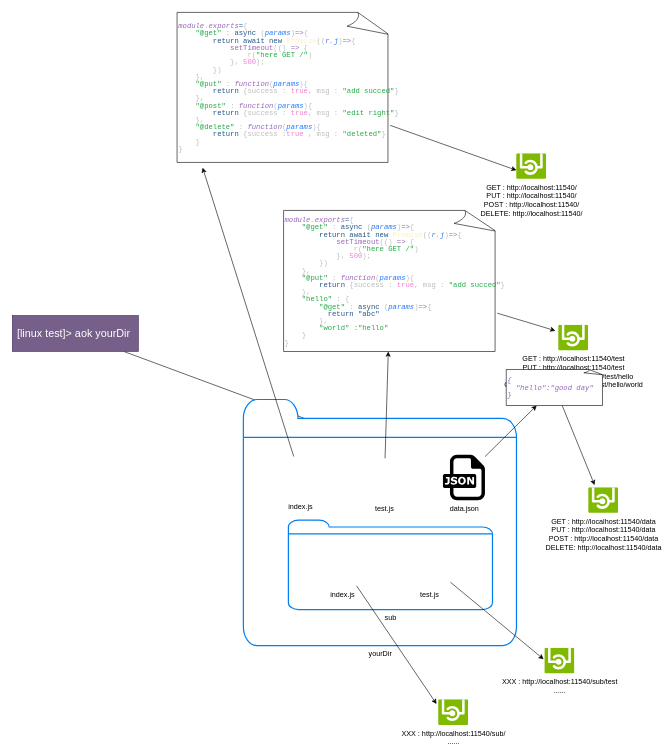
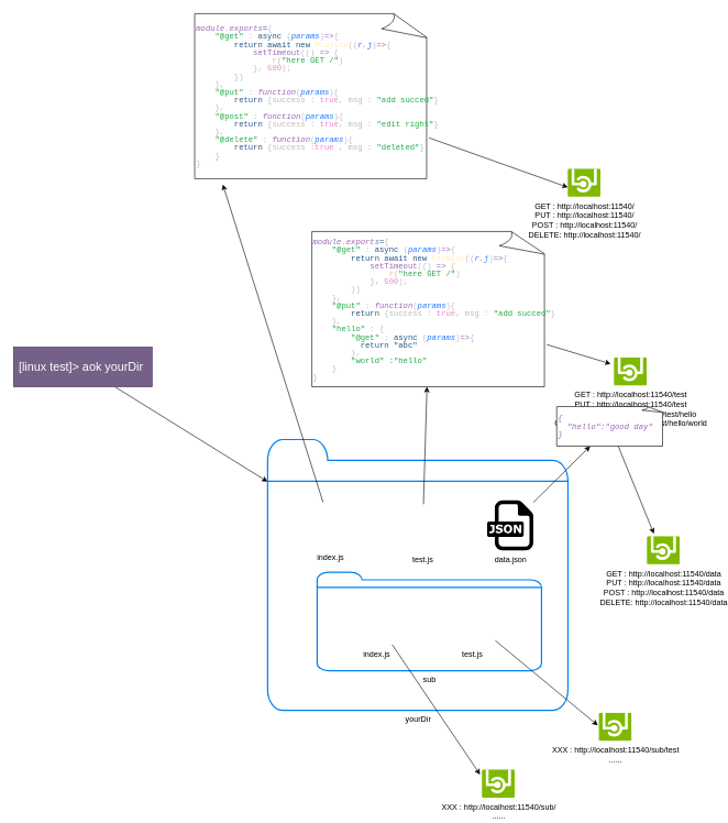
  <mxCell id="0" />
  <mxCell id="1" parent="0" />
- <mxCell id="2" style="rounded=0;orthogonalLoop=1;jettySize=auto;html=1;" edge="1" parent="1" source="3" target="8"><mxGeometry relative="1" as="geometry" /></mxCell>
+ <mxCell id="2" style="rounded=0;orthogonalLoop=1;jettySize=auto;html=1;" edge="1" parent="1" source="3" target="4"><mxGeometry relative="1" as="geometry" /></mxCell>
  <mxCell id="3" value="[linux test]&amp;gt; aok yourDir&amp;nbsp;" style="rounded=0;whiteSpace=wrap;html=1;strokeColor=#432D57;fillColor=#76608a;fontColor=#ffffff;labelPosition=center;verticalLabelPosition=middle;align=center;verticalAlign=middle;fontSize=18;" vertex="1" parent="1"><mxGeometry x="20" y="525" width="210" height="60" as="geometry" /></mxCell>
  <mxCell id="4" value="yourDir" style="html=1;verticalLabelPosition=bottom;align=center;labelBackgroundColor=#ffffff;verticalAlign=top;strokeWidth=2;strokeColor=#0080F0;fillColor=#ffffff;shadow=0;dashed=0;shape=mxgraph.ios7.icons.folder;" vertex="1" parent="1"><mxGeometry x="405" y="665" width="455" height="410" as="geometry" /></mxCell>
  <mxCell id="5" style="edgeStyle=none;rounded=0;orthogonalLoop=1;jettySize=auto;html=1;entryX=0.12;entryY=1.035;entryDx=0;entryDy=0;entryPerimeter=0;" edge="1" parent="1" source="6" target="17"><mxGeometry relative="1" as="geometry" /></mxCell>
  <mxCell id="6" value="index.js" style="shape=image;html=1;verticalAlign=top;verticalLabelPosition=bottom;labelBackgroundColor=#ffffff;imageAspect=0;aspect=fixed;image=https://cdn0.iconfinder.com/data/icons/icocentre-free-icons/152/f-code-js_128-128.png;strokeColor=#000000;" vertex="1" parent="1"><mxGeometry x="465" y="760" width="70" height="70" as="geometry" /></mxCell>
  <mxCell id="7" style="edgeStyle=none;rounded=0;orthogonalLoop=1;jettySize=auto;html=1;fontSize=7;" edge="1" parent="1" source="8" target="23"><mxGeometry relative="1" as="geometry" /></mxCell>
  <mxCell id="8" value="data.json" style="dashed=0;outlineConnect=0;html=1;align=center;labelPosition=center;verticalLabelPosition=bottom;verticalAlign=top;shape=mxgraph.weblogos.json;strokeColor=#000000;" vertex="1" parent="1"><mxGeometry x="737.5" y="757" width="70" height="75.8" as="geometry" /></mxCell>
  <mxCell id="9" value="sub" style="html=1;verticalLabelPosition=bottom;align=center;labelBackgroundColor=#ffffff;verticalAlign=top;strokeWidth=2;strokeColor=#0080F0;fillColor=#ffffff;shadow=0;dashed=0;shape=mxgraph.ios7.icons.folder;" vertex="1" parent="1"><mxGeometry x="480" y="866" width="340" height="149" as="geometry" /></mxCell>
  <mxCell id="10" style="edgeStyle=none;rounded=0;orthogonalLoop=1;jettySize=auto;html=1;fontSize=7;" edge="1" parent="1" source="11" target="20"><mxGeometry relative="1" as="geometry" /></mxCell>
  <mxCell id="11" value="test.js" style="shape=image;html=1;verticalAlign=top;verticalLabelPosition=bottom;labelBackgroundColor=#ffffff;imageAspect=0;aspect=fixed;image=https://cdn0.iconfinder.com/data/icons/icocentre-free-icons/152/f-code-js_128-128.png;strokeColor=#000000;" vertex="1" parent="1"><mxGeometry x="605" y="763" width="70" height="70" as="geometry" /></mxCell>
  <mxCell id="12" style="edgeStyle=none;rounded=0;orthogonalLoop=1;jettySize=auto;html=1;entryX=-0.034;entryY=0.437;entryDx=0;entryDy=0;entryPerimeter=0;fontSize=12;" edge="1" parent="1" source="13" target="25"><mxGeometry relative="1" as="geometry" /></mxCell>
  <mxCell id="13" value="test.js" style="shape=image;html=1;verticalAlign=top;verticalLabelPosition=bottom;labelBackgroundColor=#ffffff;imageAspect=0;aspect=fixed;image=https://cdn0.iconfinder.com/data/icons/icocentre-free-icons/152/f-code-js_128-128.png;strokeColor=#000000;" vertex="1" parent="1"><mxGeometry x="680" y="905.5" width="70" height="70" as="geometry" /></mxCell>
  <mxCell id="14" style="edgeStyle=none;rounded=0;orthogonalLoop=1;jettySize=auto;html=1;fontSize=12;entryX=-0.063;entryY=0.169;entryDx=0;entryDy=0;entryPerimeter=0;" edge="1" parent="1" source="15" target="26"><mxGeometry relative="1" as="geometry"><mxPoint x="720" y="1185" as="targetPoint" /></mxGeometry></mxCell>
  <mxCell id="15" value="index.js" style="shape=image;html=1;verticalAlign=top;verticalLabelPosition=bottom;labelBackgroundColor=#ffffff;imageAspect=0;aspect=fixed;image=https://cdn0.iconfinder.com/data/icons/icocentre-free-icons/152/f-code-js_128-128.png;strokeColor=#000000;" vertex="1" parent="1"><mxGeometry x="535" y="905.5" width="70" height="70" as="geometry" /></mxCell>
  <mxCell id="16" style="edgeStyle=none;rounded=0;orthogonalLoop=1;jettySize=auto;html=1;entryX=-0.001;entryY=0.652;entryDx=0;entryDy=0;entryPerimeter=0;fontSize=7;" edge="1" parent="1" source="17" target="18"><mxGeometry relative="1" as="geometry" /></mxCell>
  <mxCell id="17" value="&lt;div style=&quot;color: rgb(187, 187, 187); font-family: consolas, &amp;quot;courier new&amp;quot;, monospace; font-size: 12px; line-height: 100%; white-space: pre;&quot;&gt;&lt;div style=&quot;font-size: 12px;&quot;&gt;&lt;span style=&quot;font-size: 12px;&quot;&gt;&lt;span style=&quot;color: rgb(153, 102, 184); font-style: italic; font-size: 12px;&quot;&gt;module&lt;/span&gt;.&lt;span style=&quot;color: rgb(153, 102, 184); font-style: italic; font-size: 12px;&quot;&gt;exports&lt;/span&gt;&lt;span style=&quot;color: rgb(34, 85, 136); font-size: 12px;&quot;&gt;=&lt;/span&gt;{&lt;/span&gt;&lt;/div&gt;&lt;div style=&quot;font-size: 12px;&quot;&gt;&lt;span style=&quot;font-size: 12px;&quot;&gt;    &lt;span style=&quot;color: rgb(34, 170, 68); font-size: 12px;&quot;&gt;&quot;@get&quot;&lt;/span&gt; : &lt;span style=&quot;color: rgb(34, 85, 136); font-size: 12px;&quot;&gt;async&lt;/span&gt; (&lt;span style=&quot;color: rgb(34, 119, 255); font-style: italic; font-size: 12px;&quot;&gt;params&lt;/span&gt;)&lt;span style=&quot;color: rgb(153, 102, 184); font-style: italic; font-size: 12px;&quot;&gt;=&amp;gt;&lt;/span&gt;{&lt;/span&gt;&lt;/div&gt;&lt;div style=&quot;font-size: 12px;&quot;&gt;&lt;span style=&quot;font-size: 12px;&quot;&gt;        &lt;span style=&quot;color: rgb(34, 85, 136); font-size: 12px;&quot;&gt;return&lt;/span&gt; &lt;span style=&quot;color: rgb(34, 85, 136); font-size: 12px;&quot;&gt;await&lt;/span&gt; &lt;span style=&quot;color: rgb(34, 85, 136); font-size: 12px;&quot;&gt;new&lt;/span&gt; &lt;span style=&quot;color: rgb(255, 238, 187); font-size: 12px;&quot;&gt;Promise&lt;/span&gt;((&lt;span style=&quot;color: rgb(34, 119, 255); font-style: italic; font-size: 12px;&quot;&gt;r&lt;/span&gt;,&lt;span style=&quot;color: rgb(34, 119, 255); font-style: italic; font-size: 12px;&quot;&gt;j&lt;/span&gt;)&lt;span style=&quot;color: rgb(153, 102, 184); font-style: italic; font-size: 12px;&quot;&gt;=&amp;gt;&lt;/span&gt;{&lt;/span&gt;&lt;/div&gt;&lt;div style=&quot;font-size: 12px;&quot;&gt;&lt;span style=&quot;font-size: 12px;&quot;&gt;            &lt;span style=&quot;color: rgb(153, 102, 184); font-size: 12px;&quot;&gt;setTimeout&lt;/span&gt;(() &lt;span style=&quot;color: rgb(153, 102, 184); font-style: italic; font-size: 12px;&quot;&gt;=&amp;gt;&lt;/span&gt; {&lt;/span&gt;&lt;/div&gt;&lt;div style=&quot;font-size: 12px;&quot;&gt;&lt;span style=&quot;font-size: 12px;&quot;&gt;                &lt;span style=&quot;color: rgb(221, 187, 136); font-size: 12px;&quot;&gt;r&lt;/span&gt;(&lt;span style=&quot;color: rgb(34, 170, 68); font-size: 12px;&quot;&gt;&quot;here GET /&quot;&lt;/span&gt;)&lt;/span&gt;&lt;/div&gt;&lt;div style=&quot;font-size: 12px;&quot;&gt;&lt;span style=&quot;font-size: 12px;&quot;&gt;            }, &lt;span style=&quot;color: rgb(242, 128, 208); font-size: 12px;&quot;&gt;500&lt;/span&gt;);&lt;/span&gt;&lt;/div&gt;&lt;div style=&quot;font-size: 12px;&quot;&gt;&lt;span style=&quot;font-size: 12px;&quot;&gt;        })&lt;/span&gt;&lt;/div&gt;&lt;div style=&quot;font-size: 12px;&quot;&gt;&lt;span style=&quot;font-size: 12px;&quot;&gt;    },&lt;/span&gt;&lt;/div&gt;&lt;div style=&quot;font-size: 12px;&quot;&gt;&lt;span style=&quot;font-size: 12px;&quot;&gt;    &lt;span style=&quot;color: rgb(34, 170, 68); font-size: 12px;&quot;&gt;&quot;@put&quot;&lt;/span&gt; : &lt;span style=&quot;color: rgb(153, 102, 184); font-style: italic; line-height: 45%; font-size: 12px;&quot;&gt;function&lt;/span&gt;(&lt;span style=&quot;color: rgb(34, 119, 255); font-style: italic; font-size: 12px;&quot;&gt;params&lt;/span&gt;){&lt;/span&gt;&lt;/div&gt;&lt;div style=&quot;font-size: 12px;&quot;&gt;&lt;span style=&quot;font-size: 12px;&quot;&gt;        &lt;span style=&quot;color: rgb(34, 85, 136); font-size: 12px;&quot;&gt;return&lt;/span&gt; {success : &lt;span style=&quot;color: rgb(242, 128, 208); font-size: 12px;&quot;&gt;true&lt;/span&gt;, msg : &lt;span style=&quot;color: rgb(34, 170, 68); font-size: 12px;&quot;&gt;&quot;add succed&quot;&lt;/span&gt;}&lt;/span&gt;&lt;/div&gt;&lt;div style=&quot;font-size: 12px;&quot;&gt;&lt;span style=&quot;font-size: 12px;&quot;&gt;    },&lt;/span&gt;&lt;/div&gt;&lt;div style=&quot;font-size: 12px;&quot;&gt;&lt;span style=&quot;font-size: 12px;&quot;&gt;    &lt;span style=&quot;color: rgb(34, 170, 68); font-size: 12px;&quot;&gt;&quot;@post&quot;&lt;/span&gt; : &lt;span style=&quot;color: rgb(153, 102, 184); font-style: italic; font-size: 12px;&quot;&gt;function&lt;/span&gt;(&lt;span style=&quot;color: rgb(34, 119, 255); font-style: italic; font-size: 12px;&quot;&gt;params&lt;/span&gt;){&lt;/span&gt;&lt;/div&gt;&lt;div style=&quot;font-size: 12px;&quot;&gt;&lt;span style=&quot;font-size: 12px;&quot;&gt;        &lt;span style=&quot;color: rgb(34, 85, 136); font-size: 12px;&quot;&gt;return&lt;/span&gt; {success : &lt;span style=&quot;color: rgb(242, 128, 208); font-size: 12px;&quot;&gt;true&lt;/span&gt;, msg : &lt;span style=&quot;color: rgb(34, 170, 68); font-size: 12px;&quot;&gt;&quot;edit right&quot;&lt;/span&gt;}&lt;/span&gt;&lt;/div&gt;&lt;div style=&quot;font-size: 12px;&quot;&gt;&lt;span style=&quot;font-size: 12px;&quot;&gt;    },&lt;/span&gt;&lt;/div&gt;&lt;div style=&quot;font-size: 12px;&quot;&gt;&lt;span style=&quot;font-size: 12px;&quot;&gt;    &lt;span style=&quot;color: rgb(34, 170, 68); font-size: 12px;&quot;&gt;&quot;@delete&quot;&lt;/span&gt; : &lt;span style=&quot;color: rgb(153, 102, 184); font-style: italic; font-size: 12px;&quot;&gt;function&lt;/span&gt;(&lt;span style=&quot;color: rgb(34, 119, 255); font-style: italic; font-size: 12px;&quot;&gt;params&lt;/span&gt;){&lt;/span&gt;&lt;/div&gt;&lt;div style=&quot;font-size: 12px;&quot;&gt;&lt;span style=&quot;font-size: 12px;&quot;&gt;        &lt;span style=&quot;color: rgb(34, 85, 136); font-size: 12px;&quot;&gt;return&lt;/span&gt; {success :&lt;span style=&quot;color: rgb(242, 128, 208); font-size: 12px;&quot;&gt;true&lt;/span&gt; , msg : &lt;span style=&quot;color: rgb(34, 170, 68); font-size: 12px;&quot;&gt;&quot;deleted&quot;&lt;/span&gt;}&lt;/span&gt;&lt;/div&gt;&lt;div style=&quot;font-size: 12px;&quot;&gt;&lt;span style=&quot;font-size: 12px;&quot;&gt;    }&lt;/span&gt;&lt;/div&gt;&lt;div style=&quot;font-size: 12px;&quot;&gt;&lt;span style=&quot;font-size: 12px;&quot;&gt;}&lt;/span&gt;&lt;/div&gt;&lt;/div&gt;" style="whiteSpace=wrap;html=1;shape=mxgraph.basic.document;strokeColor=#000000;align=left;fontSize=12;labelBackgroundColor=none;labelBorderColor=none;" vertex="1" parent="1"><mxGeometry x="294.5" y="20" width="355" height="250" as="geometry" /></mxCell>
  <mxCell id="18" value="GET : http://localhost:11540/&lt;br&gt;PUT : http://localhost:11540/&lt;br&gt;POST : http://localhost:11540/&lt;br&gt;DELETE: http://localhost:11540/" style="aspect=fixed;html=1;perimeter=none;align=center;shadow=0;dashed=0;image;fontSize=12;image=img/lib/mscae/API.svg;labelBackgroundColor=none;strokeColor=#000000;" vertex="1" parent="1"><mxGeometry x="860" y="255" width="50" height="43" as="geometry" /></mxCell>
  <mxCell id="19" style="edgeStyle=none;rounded=0;orthogonalLoop=1;jettySize=auto;html=1;entryX=-0.102;entryY=0.218;entryDx=0;entryDy=0;entryPerimeter=0;fontSize=7;" edge="1" parent="1" source="20" target="21"><mxGeometry relative="1" as="geometry" /></mxCell>
  <mxCell id="20" value="&lt;div style=&quot;font-family: &amp;#34;consolas&amp;#34; , &amp;#34;courier new&amp;#34; , monospace ; font-size: 12px ; line-height: 100% ; white-space: pre&quot;&gt;&lt;div style=&quot;color: rgb(187 , 187 , 187) ; font-size: 12px&quot;&gt;&lt;span style=&quot;font-size: 12px&quot;&gt;&lt;span style=&quot;color: rgb(153 , 102 , 184) ; font-style: italic ; font-size: 12px&quot;&gt;module&lt;/span&gt;.&lt;span style=&quot;color: rgb(153 , 102 , 184) ; font-style: italic ; font-size: 12px&quot;&gt;exports&lt;/span&gt;&lt;span style=&quot;color: rgb(34 , 85 , 136) ; font-size: 12px&quot;&gt;=&lt;/span&gt;{&lt;/span&gt;&lt;/div&gt;&lt;div style=&quot;color: rgb(187 , 187 , 187) ; font-size: 12px&quot;&gt;&lt;span style=&quot;font-size: 12px&quot;&gt;    &lt;span style=&quot;color: rgb(34 , 170 , 68) ; font-size: 12px&quot;&gt;&quot;@get&quot;&lt;/span&gt; : &lt;span style=&quot;color: rgb(34 , 85 , 136) ; font-size: 12px&quot;&gt;async&lt;/span&gt; (&lt;span style=&quot;color: rgb(34 , 119 , 255) ; font-style: italic ; font-size: 12px&quot;&gt;params&lt;/span&gt;)&lt;span style=&quot;color: rgb(153 , 102 , 184) ; font-style: italic ; font-size: 12px&quot;&gt;=&amp;gt;&lt;/span&gt;{&lt;/span&gt;&lt;/div&gt;&lt;div style=&quot;color: rgb(187 , 187 , 187) ; font-size: 12px&quot;&gt;&lt;span style=&quot;font-size: 12px&quot;&gt;        &lt;span style=&quot;color: rgb(34 , 85 , 136) ; font-size: 12px&quot;&gt;return&lt;/span&gt; &lt;span style=&quot;color: rgb(34 , 85 , 136) ; font-size: 12px&quot;&gt;await&lt;/span&gt; &lt;span style=&quot;color: rgb(34 , 85 , 136) ; font-size: 12px&quot;&gt;new&lt;/span&gt; &lt;span style=&quot;color: rgb(255 , 238 , 187) ; font-size: 12px&quot;&gt;Promise&lt;/span&gt;((&lt;span style=&quot;color: rgb(34 , 119 , 255) ; font-style: italic ; font-size: 12px&quot;&gt;r&lt;/span&gt;,&lt;span style=&quot;color: rgb(34 , 119 , 255) ; font-style: italic ; font-size: 12px&quot;&gt;j&lt;/span&gt;)&lt;span style=&quot;color: rgb(153 , 102 , 184) ; font-style: italic ; font-size: 12px&quot;&gt;=&amp;gt;&lt;/span&gt;{&lt;/span&gt;&lt;/div&gt;&lt;div style=&quot;color: rgb(187 , 187 , 187) ; font-size: 12px&quot;&gt;&lt;span style=&quot;font-size: 12px&quot;&gt;            &lt;span style=&quot;color: rgb(153 , 102 , 184) ; font-size: 12px&quot;&gt;setTimeout&lt;/span&gt;(() &lt;span style=&quot;color: rgb(153 , 102 , 184) ; font-style: italic ; font-size: 12px&quot;&gt;=&amp;gt;&lt;/span&gt; {&lt;/span&gt;&lt;/div&gt;&lt;div style=&quot;color: rgb(187 , 187 , 187) ; font-size: 12px&quot;&gt;&lt;span style=&quot;font-size: 12px&quot;&gt;                &lt;span style=&quot;color: rgb(221 , 187 , 136) ; font-size: 12px&quot;&gt;r&lt;/span&gt;(&lt;span style=&quot;color: rgb(34 , 170 , 68) ; font-size: 12px&quot;&gt;&quot;here GET /&quot;&lt;/span&gt;)&lt;/span&gt;&lt;/div&gt;&lt;div style=&quot;color: rgb(187 , 187 , 187) ; font-size: 12px&quot;&gt;&lt;span style=&quot;font-size: 12px&quot;&gt;            }, &lt;span style=&quot;color: rgb(242 , 128 , 208) ; font-size: 12px&quot;&gt;500&lt;/span&gt;);&lt;/span&gt;&lt;/div&gt;&lt;div style=&quot;color: rgb(187 , 187 , 187) ; font-size: 12px&quot;&gt;&lt;span style=&quot;font-size: 12px&quot;&gt;        })&lt;/span&gt;&lt;/div&gt;&lt;div style=&quot;color: rgb(187 , 187 , 187) ; font-size: 12px&quot;&gt;&lt;span style=&quot;font-size: 12px&quot;&gt;    },&lt;/span&gt;&lt;/div&gt;&lt;div style=&quot;color: rgb(187 , 187 , 187) ; font-size: 12px&quot;&gt;&lt;span style=&quot;font-size: 12px&quot;&gt;    &lt;span style=&quot;color: rgb(34 , 170 , 68) ; font-size: 12px&quot;&gt;&quot;@put&quot;&lt;/span&gt; : &lt;span style=&quot;color: rgb(153 , 102 , 184) ; font-style: italic ; line-height: 45% ; font-size: 12px&quot;&gt;function&lt;/span&gt;(&lt;span style=&quot;color: rgb(34 , 119 , 255) ; font-style: italic ; font-size: 12px&quot;&gt;params&lt;/span&gt;){&lt;/span&gt;&lt;/div&gt;&lt;div style=&quot;color: rgb(187 , 187 , 187) ; font-size: 12px&quot;&gt;&lt;span style=&quot;font-size: 12px&quot;&gt;        &lt;span style=&quot;color: rgb(34 , 85 , 136) ; font-size: 12px&quot;&gt;return&lt;/span&gt; {success : &lt;span style=&quot;color: rgb(242 , 128 , 208) ; font-size: 12px&quot;&gt;true&lt;/span&gt;, msg : &lt;span style=&quot;color: rgb(34 , 170 , 68) ; font-size: 12px&quot;&gt;&quot;add succed&quot;&lt;/span&gt;}&lt;/span&gt;&lt;/div&gt;&lt;div style=&quot;color: rgb(187 , 187 , 187) ; font-size: 12px&quot;&gt;&lt;span style=&quot;font-size: 12px&quot;&gt;    },&lt;/span&gt;&lt;/div&gt;&lt;div style=&quot;color: rgb(187 , 187 , 187) ; font-size: 12px&quot;&gt;&lt;span style=&quot;font-size: 12px&quot;&gt;    &lt;/span&gt;&lt;span style=&quot;color: rgb(34 , 170 , 68)&quot;&gt;&quot;hello&quot;&lt;/span&gt;&lt;span&gt; : {&lt;/span&gt;&lt;/div&gt;&lt;div style=&quot;color: rgb(187 , 187 , 187) ; font-size: 12px&quot;&gt;&lt;span&gt;        &lt;/span&gt;&lt;span style=&quot;color: rgb(34 , 170 , 68)&quot;&gt;&quot;@get&quot;&lt;/span&gt;&lt;span&gt; : &lt;/span&gt;&lt;span style=&quot;color: rgb(34 , 85 , 136)&quot;&gt;async&lt;/span&gt;&lt;span&gt; (&lt;/span&gt;&lt;span style=&quot;color: rgb(34 , 119 , 255) ; font-style: italic&quot;&gt;params&lt;/span&gt;&lt;span&gt;)&lt;/span&gt;&lt;span style=&quot;color: rgb(153 , 102 , 184) ; font-style: italic&quot;&gt;=&amp;gt;&lt;/span&gt;&lt;span&gt;{&lt;/span&gt;&lt;/div&gt;&lt;div&gt;&lt;font color=&quot;#bbbbbb&quot;&gt;          &lt;/font&gt;&lt;span style=&quot;color: rgb(34 , 85 , 136)&quot;&gt;return&lt;/span&gt;&lt;font color=&quot;#bbbbbb&quot;&gt; &lt;/font&gt;&lt;font color=&quot;#225588&quot;&gt;&quot;abc&quot;&lt;/font&gt;&lt;/div&gt;&lt;div style=&quot;color: rgb(187 , 187 , 187)&quot;&gt;        },&lt;/div&gt;&lt;div style=&quot;color: rgb(187 , 187 , 187)&quot;&gt;        &lt;span style=&quot;color: rgb(34 , 170 , 68)&quot;&gt;&quot;world&quot; :&quot;hello&quot;&lt;/span&gt;&lt;/div&gt;&lt;div style=&quot;color: rgb(187 , 187 , 187) ; font-size: 12px&quot;&gt;&lt;span&gt;    }&lt;/span&gt;&lt;/div&gt;&lt;div style=&quot;color: rgb(187 , 187 , 187) ; font-size: 12px&quot;&gt;&lt;span style=&quot;font-size: 12px&quot;&gt;}&lt;/span&gt;&lt;/div&gt;&lt;/div&gt;" style="whiteSpace=wrap;html=1;shape=mxgraph.basic.document;strokeColor=#000000;align=left;fontSize=12;labelBackgroundColor=none;labelBorderColor=none;" vertex="1" parent="1"><mxGeometry x="472" y="350" width="356" height="235" as="geometry" /></mxCell>
  <mxCell id="21" value="GET : http://localhost:11540/test&lt;br&gt;PUT : http://localhost:11540/test&lt;br&gt;GET : http://localhost:11540/test/hello&lt;br&gt;GET : http://localhost:11540/test/hello/world" style="aspect=fixed;html=1;perimeter=none;align=center;shadow=0;dashed=0;image;fontSize=12;image=img/lib/mscae/API.svg;labelBackgroundColor=none;strokeColor=#000000;" vertex="1" parent="1"><mxGeometry x="930" y="541" width="50" height="43" as="geometry" /></mxCell>
  <mxCell id="22" style="edgeStyle=none;rounded=0;orthogonalLoop=1;jettySize=auto;html=1;entryX=0.204;entryY=-0.091;entryDx=0;entryDy=0;entryPerimeter=0;fontSize=7;" edge="1" parent="1" source="23" target="24"><mxGeometry relative="1" as="geometry" /></mxCell>
  <mxCell id="23" value="&lt;div style=&quot;font-family: consolas, &amp;quot;courier new&amp;quot;, monospace; font-size: 12px; line-height: 100%; white-space: pre;&quot;&gt;&lt;div style=&quot;font-size: 12px;&quot;&gt;&lt;font color=&quot;#9966b8&quot; style=&quot;font-size: 12px;&quot;&gt;&lt;i style=&quot;font-size: 12px;&quot;&gt;{&lt;/i&gt;&lt;/font&gt;&lt;/div&gt;&lt;div style=&quot;font-size: 12px;&quot;&gt;&lt;font color=&quot;#9966b8&quot; style=&quot;font-size: 12px;&quot;&gt;&lt;i style=&quot;font-size: 12px;&quot;&gt;  &quot;hello&quot;:&quot;good day&quot;&lt;/i&gt;&lt;/font&gt;&lt;/div&gt;&lt;div style=&quot;font-size: 12px;&quot;&gt;&lt;font color=&quot;#9966b8&quot; style=&quot;font-size: 12px;&quot;&gt;&lt;i style=&quot;font-size: 12px;&quot;&gt;}&lt;/i&gt;&lt;/font&gt;&lt;/div&gt;&lt;/div&gt;" style="whiteSpace=wrap;html=1;shape=mxgraph.basic.document;strokeColor=#000000;align=left;fontSize=12;labelBackgroundColor=none;labelBorderColor=none;" vertex="1" parent="1"><mxGeometry x="843" y="615" width="162" height="60" as="geometry" /></mxCell>
  <mxCell id="24" value="GET : http://localhost:11540/data&lt;br&gt;PUT : http://localhost:11540/data&lt;br&gt;POST : http://localhost:11540/data&lt;br&gt;DELETE: http://localhost:11540/data" style="aspect=fixed;html=1;perimeter=none;align=center;shadow=0;dashed=0;image;fontSize=12;image=img/lib/mscae/API.svg;labelBackgroundColor=none;strokeColor=#000000;" vertex="1" parent="1"><mxGeometry x="980" y="811.5" width="50" height="43" as="geometry" /></mxCell>
  <mxCell id="25" value="XXX : http://localhost:11540/sub/test&lt;br&gt;......" style="aspect=fixed;html=1;perimeter=none;align=center;shadow=0;dashed=0;image;fontSize=12;image=img/lib/mscae/API.svg;labelBackgroundColor=none;strokeColor=#000000;" vertex="1" parent="1"><mxGeometry x="907" y="1079" width="50" height="43" as="geometry" /></mxCell>
  <mxCell id="26" value="XXX : http://localhost:11540/sub/&lt;br&gt;......" style="aspect=fixed;html=1;perimeter=none;align=center;shadow=0;dashed=0;image;fontSize=12;image=img/lib/mscae/API.svg;labelBackgroundColor=none;strokeColor=#000000;" vertex="1" parent="1"><mxGeometry x="730" y="1165" width="50" height="43" as="geometry" /></mxCell>
